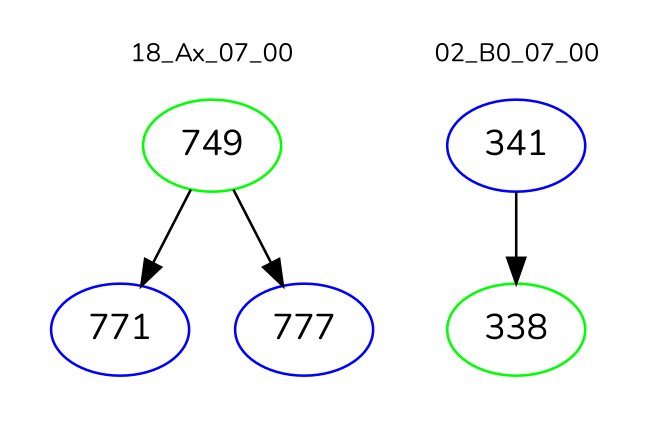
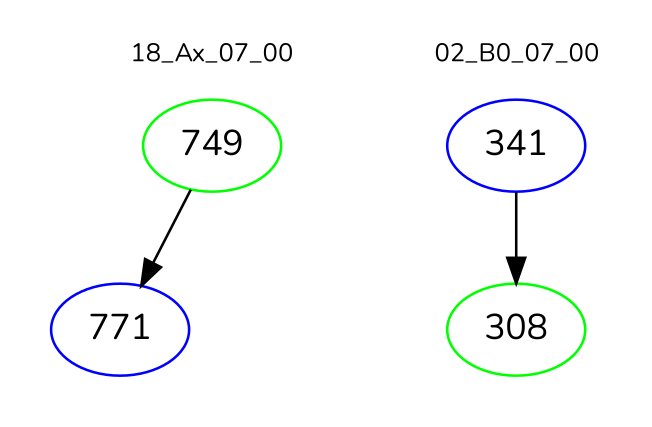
  digraph {
    fontname=Nunito
    node [color=blue fontname=Nunito]
    edge [color=black fontname=Nunito]
    n1 [label=771]
    n2 [color=green label=749]
-   n3 [label=777]
    n4 [label=341]
-   n5 [color=green label=338]
+   n5 [color=green label=308]
    subgraph cluster_1 {
      color=white
      fontsize=10
      label="18_Ax_07_00"
      n1
      n2
-     n3
    }
    subgraph cluster_2 {
      color=white
      fontsize=10
      label="02_B0_07_00"
      n4
      n5
    }
    n2 -> n1
-   n2 -> n3
    n4 -> n5
  }
